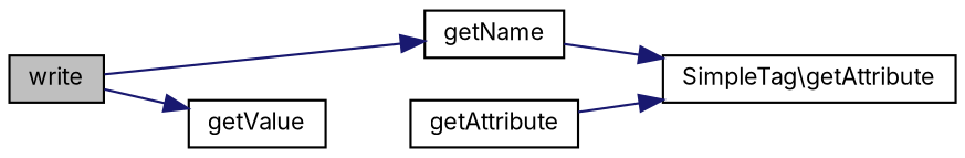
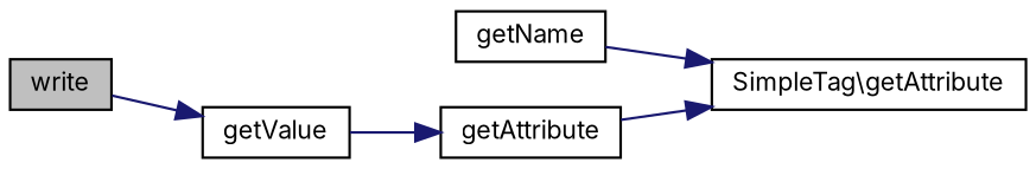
  digraph {
    fontname=Inter
    rankdir=LR
    node [color=black fillcolor=white fontname=Inter fontsize=10 shape=record style=filled]
    edge [color=midnightblue fontname=Inter fontsize=10 labelfontname=Helvetica labelfontsize=10 style=solid]
    n1 [fillcolor=grey75 fontcolor=black height=0.2 label=write width=0.4]
    n2 [height=0.2 label=getName width=0.4]
    n3 [height=0.2 label=getValue width=0.4]
    n4 [height=0.2 label="SimpleTag\\getAttribute" width=0.4]
    n5 [height=0.2 label=getAttribute width=0.4]
-   n1 -> n2
    n1 -> n3
    n2 -> n4
+   n3 -> n5
    n5 -> n4
  }
